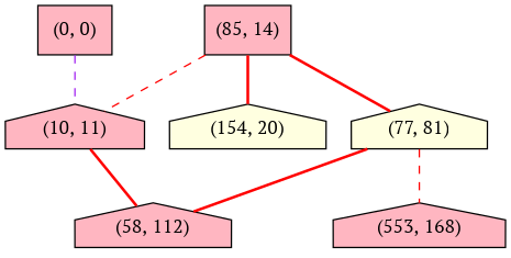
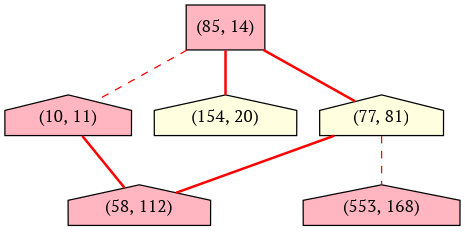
  graph {
    fontname="PT Serif"
    node [fillcolor=lightpink fontname="PT Serif" shape=house style=filled]
    edge [color=red fontname="PT Serif" style=bold weight=1]
    "(85, 14)" [shape=box]
    "(10, 11)"
    "(154, 20)" [fillcolor=lightyellow]
    "(77, 81)" [fillcolor=lightyellow]
    "(58, 112)"
    n6 [label="(553, 168)"]
-   "(0, 0)" [shape=box]
    "(85, 14)" -- "(10, 11)" [style=dashed]
    "(85, 14)" -- "(154, 20)"
    "(85, 14)" -- "(77, 81)"
    "(10, 11)" -- "(58, 112)"
    "(77, 81)" -- "(58, 112)"
    "(77, 81)" -- n6 [style=dashed]
-   "(0, 0)" -- "(10, 11)" [color=purple style=dashed weight=4]
  }
